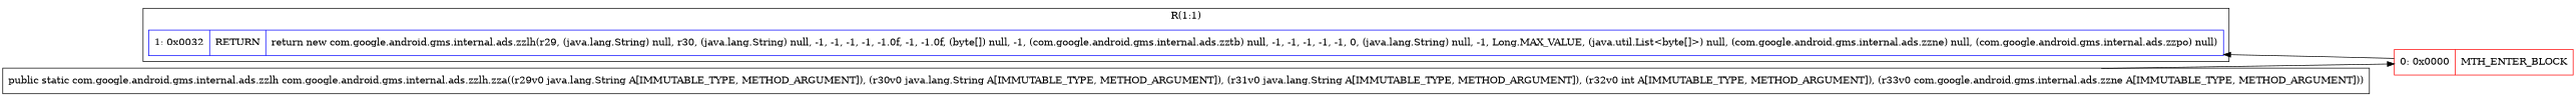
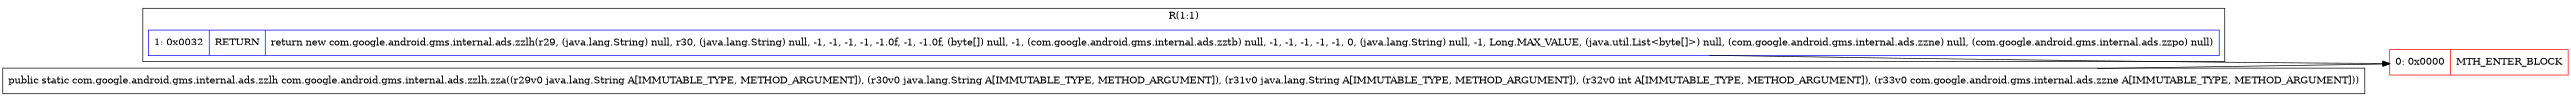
  digraph {
    rankdir=LR
    node [shape=record]
    n1 [color=blue label="{1\:\ 0x0032|RETURN\l|return new com.google.android.gms.internal.ads.zzlh(r29, (java.lang.String) null, r30, (java.lang.String) null, \-1, \-1, \-1, \-1, \-1.0f, \-1, \-1.0f, (byte[]) null, \-1, (com.google.android.gms.internal.ads.zztb) null, \-1, \-1, \-1, \-1, \-1, 0, (java.lang.String) null, \-1, Long.MAX_VALUE, (java.util.List\<byte[]\>) null, (com.google.android.gms.internal.ads.zzne) null, (com.google.android.gms.internal.ads.zzpo) null)\l}"]
    n2 [color=red label="{0\:\ 0x0000|MTH_ENTER_BLOCK\l}"]
    n3 [label="{public static com.google.android.gms.internal.ads.zzlh com.google.android.gms.internal.ads.zzlh.zza((r29v0 java.lang.String A[IMMUTABLE_TYPE, METHOD_ARGUMENT]), (r30v0 java.lang.String A[IMMUTABLE_TYPE, METHOD_ARGUMENT]), (r31v0 java.lang.String A[IMMUTABLE_TYPE, METHOD_ARGUMENT]), (r32v0 int A[IMMUTABLE_TYPE, METHOD_ARGUMENT]), (r33v0 com.google.android.gms.internal.ads.zzne A[IMMUTABLE_TYPE, METHOD_ARGUMENT])) }"]
    subgraph cluster_1 {
      label="R(1:1)"
      n1
    }
-   n2 -> n1
+   n1 -> n2
    n3 -> n2
  }
